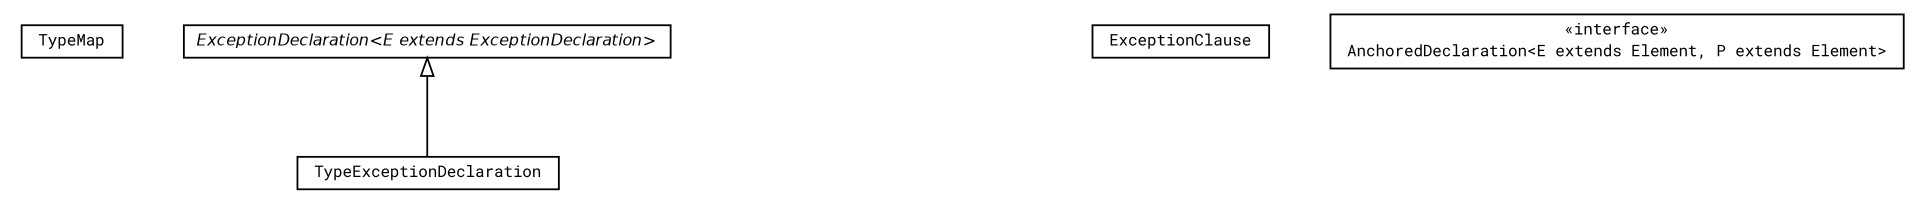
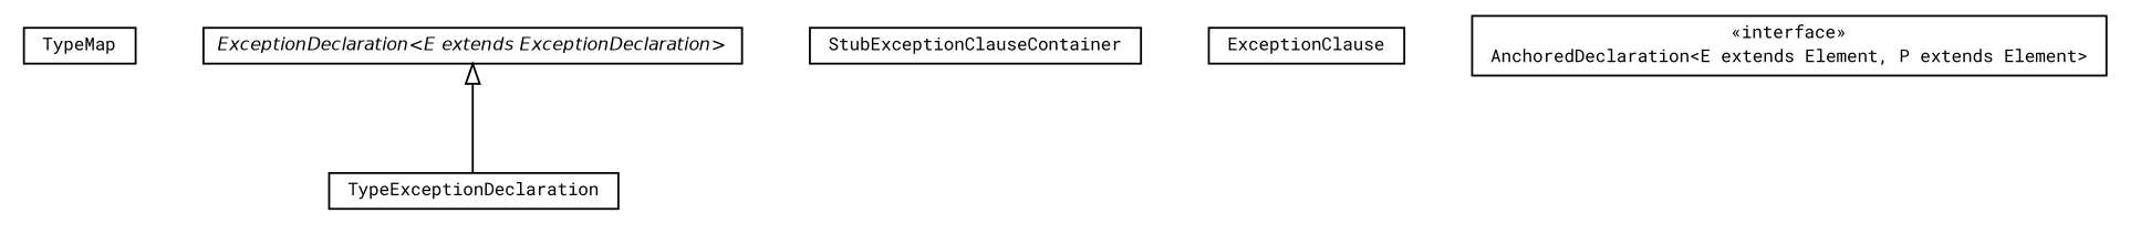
  digraph {
    nodesep=0.25
    ranksep=0.5
    fontname="Roboto Mono"
    node [fontcolor=black fontname="Roboto Mono" fontsize=9.0 shape=plaintext]
    n1 [label=<<table title="chameleon.core.method.exception.TypeMap" border="0" cellborder="1" cellspacing="0" cellpadding="2" port="p" href="./TypeMap.html"> 		<tr><td><table border="0" cellspacing="0" cellpadding="1"> <tr><td align="center" balign="center"> TypeMap </td></tr> 		</table></td></tr> 		</table>>]
    n2 [label=<<table title="chameleon.core.method.exception.TypeExceptionDeclaration" border="0" cellborder="1" cellspacing="0" cellpadding="2" port="p" href="./TypeExceptionDeclaration.html"> 		<tr><td><table border="0" cellspacing="0" cellpadding="1"> <tr><td align="center" balign="center"> TypeExceptionDeclaration </td></tr> 		</table></td></tr> 		</table>>]
+   n3 [label=<<table title="chameleon.core.method.exception.StubExceptionClauseContainer" border="0" cellborder="1" cellspacing="0" cellpadding="2" port="p" href="./StubExceptionClauseContainer.html"> 		<tr><td><table border="0" cellspacing="0" cellpadding="1"> <tr><td align="center" balign="center"> StubExceptionClauseContainer </td></tr> 		</table></td></tr> 		</table>>]
    n4 [label=<<table title="chameleon.core.method.exception.ExceptionDeclaration" border="0" cellborder="1" cellspacing="0" cellpadding="2" port="p" href="./ExceptionDeclaration.html"> 		<tr><td><table border="0" cellspacing="0" cellpadding="1"> <tr><td align="center" balign="center"><font face="Helvetica-Oblique"> ExceptionDeclaration&lt;E extends ExceptionDeclaration&gt; </font></td></tr> 		</table></td></tr> 		</table>>]
    n5 [label=<<table title="chameleon.core.method.exception.ExceptionClause" border="0" cellborder="1" cellspacing="0" cellpadding="2" port="p" href="./ExceptionClause.html"> 		<tr><td><table border="0" cellspacing="0" cellpadding="1"> <tr><td align="center" balign="center"> ExceptionClause </td></tr> 		</table></td></tr> 		</table>>]
    n6 [label=<<table title="chameleon.core.method.exception.AnchoredDeclaration" border="0" cellborder="1" cellspacing="0" cellpadding="2" port="p" href="./AnchoredDeclaration.html"> 		<tr><td><table border="0" cellspacing="0" cellpadding="1"> <tr><td align="center" balign="center"> &#171;interface&#187; </td></tr> <tr><td align="center" balign="center"> AnchoredDeclaration&lt;E extends Element, P extends Element&gt; </td></tr> 		</table></td></tr> 		</table>>]
    n4 -> n2 [arrowtail=empty dir=back fontname="Roboto Mono" fontsize=10 headport=p labelfontname=Helvetica labelfontsize=10 tailport=p]
  }
